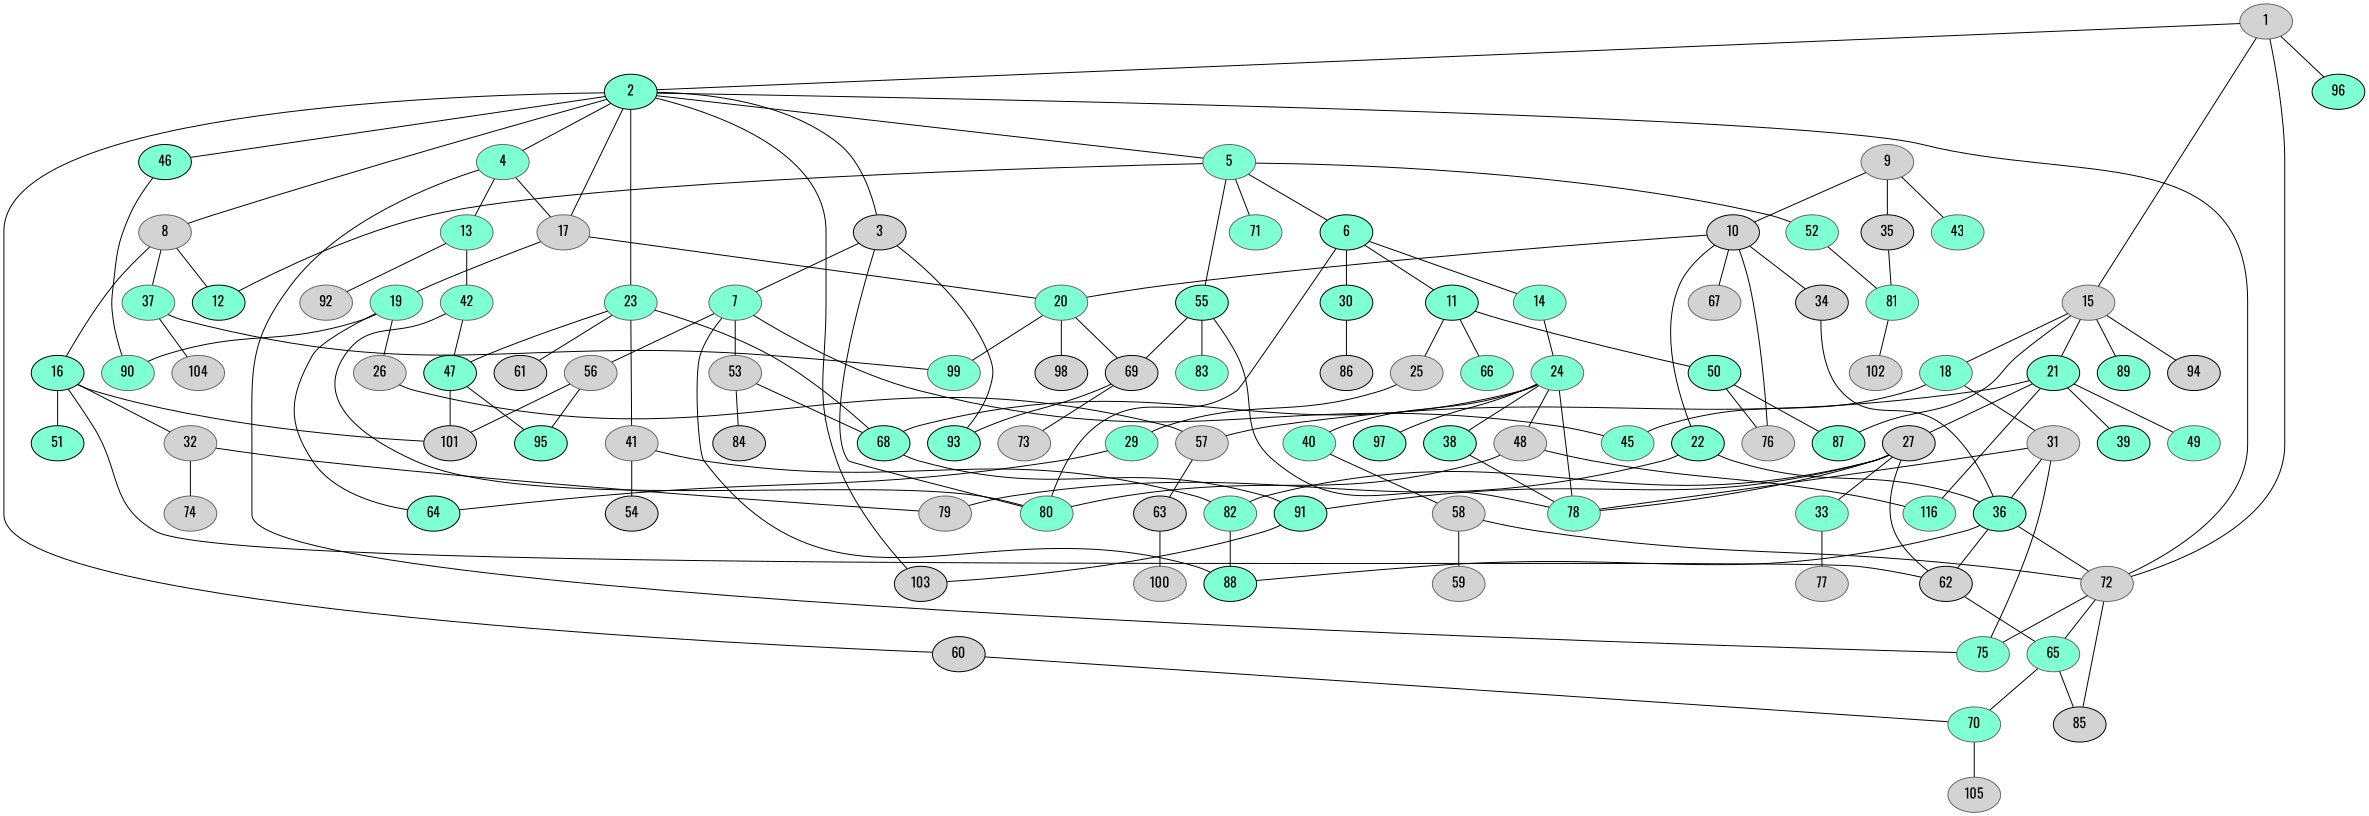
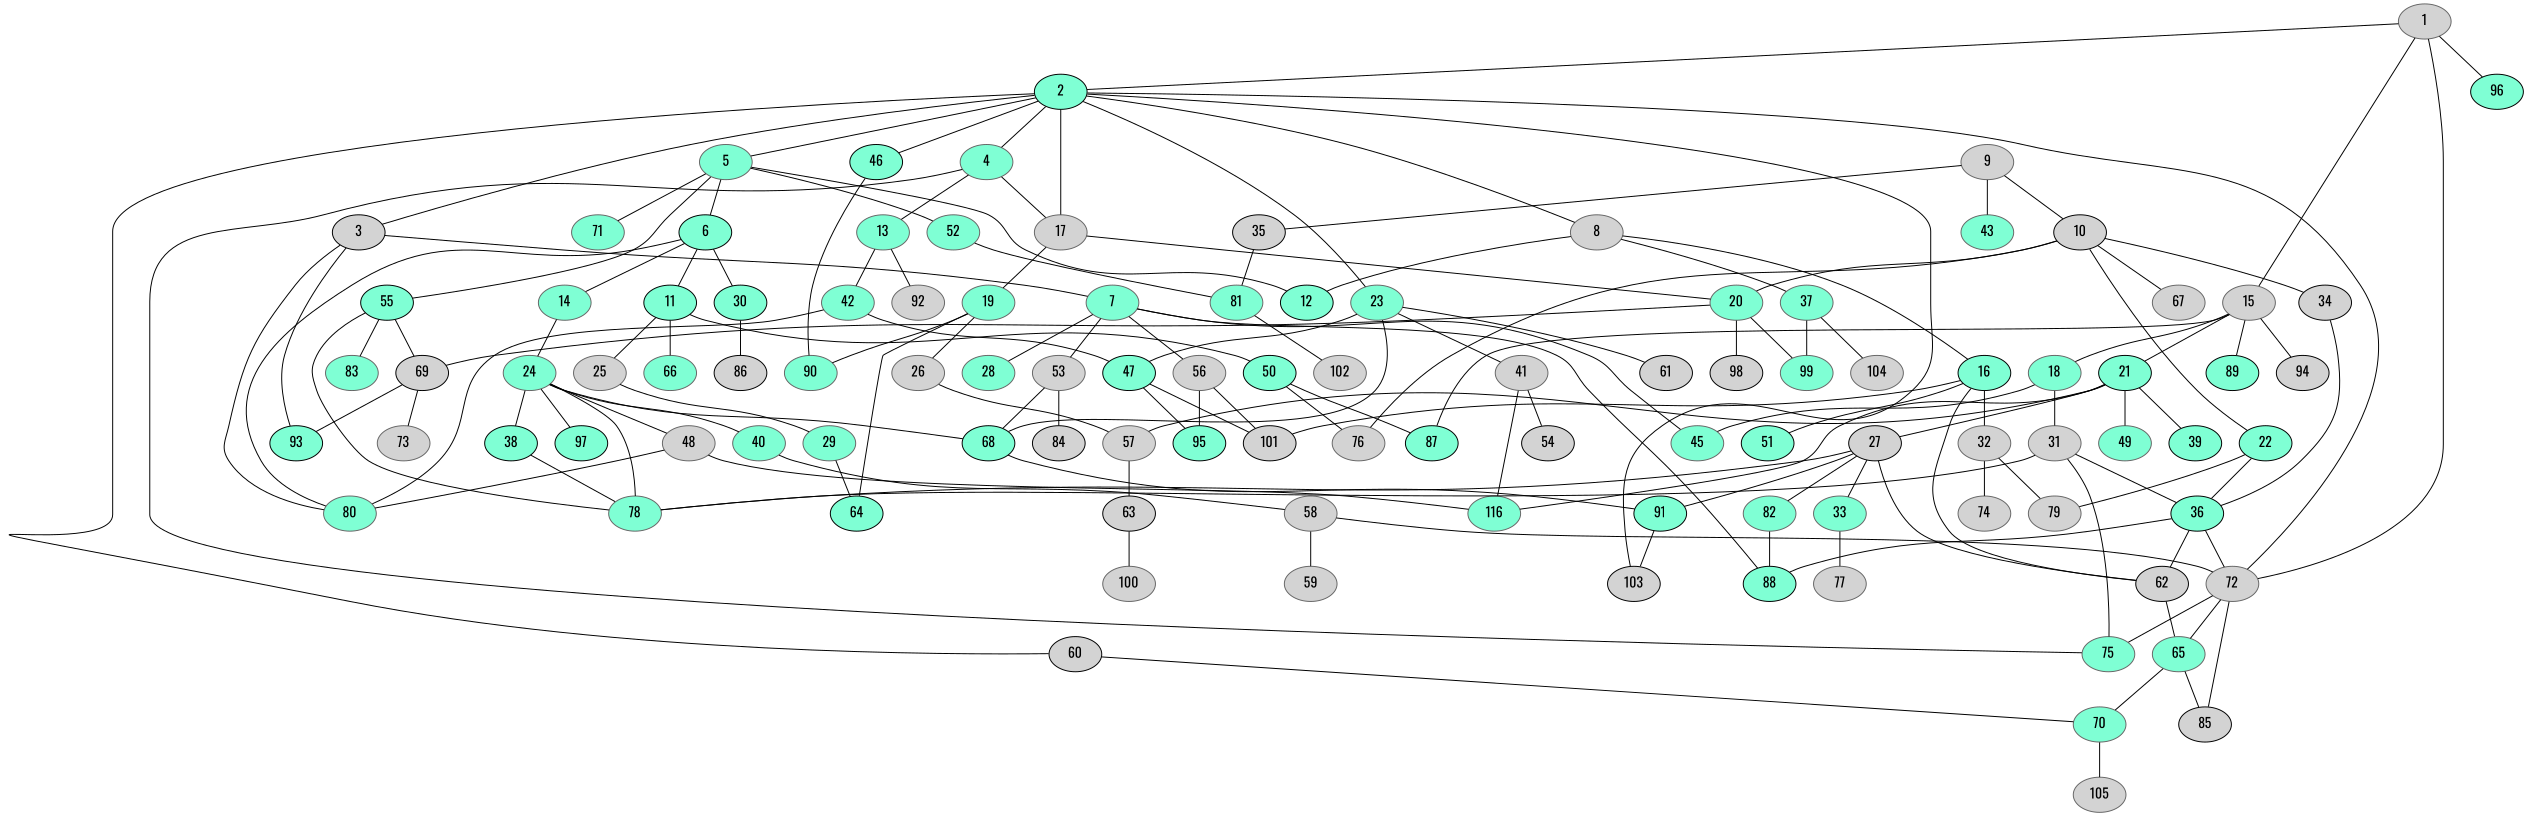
  graph {
    fontname=Oswald
    node [color=gray40 fillcolor=aquamarine fontname=Oswald style=filled]
    edge [fontname=Oswald]
    1 [fillcolor=lightgrey]
    2 [color=black]
    15 [fillcolor=lightgrey]
    72 [fillcolor=lightgrey]
    96 [color=black]
    3 [color=black fillcolor=lightgrey]
    4
    5
    8 [fillcolor=lightgrey]
    17 [fillcolor=lightgrey]
    23
    46 [color=black]
    60 [color=black fillcolor=lightgrey]
    103 [color=black fillcolor=lightgrey]
    18
    21 [color=black]
    87 [color=black]
    89 [color=black]
    94 [color=black fillcolor=lightgrey]
    75
    65
    85 [color=black fillcolor=lightgrey]
    7
    80
    93 [color=black]
    13
    6 [color=black]
    12 [color=black]
    52
    55 [color=black]
    71
    16 [color=black]
    37
    20
    19
    41 [fillcolor=lightgrey]
    47 [color=black]
    61 [color=black fillcolor=lightgrey]
    68 [color=black]
    90
    70
+   28
    45
    53 [fillcolor=lightgrey]
    56 [fillcolor=lightgrey]
    88 [color=black]
    42
    92 [fillcolor=lightgrey]
    11 [color=black]
    14
    30 [color=black]
    81
    69 [color=black fillcolor=lightgrey]
    78
    83
    25 [fillcolor=lightgrey]
    50 [color=black]
    66
    24
    86 [color=black fillcolor=lightgrey]
    84 [color=black fillcolor=lightgrey]
    101 [color=black fillcolor=lightgrey]
    95 [color=black]
    9 [fillcolor=lightgrey]
    10 [color=black fillcolor=lightgrey]
    35 [color=black fillcolor=lightgrey]
    43
    32 [fillcolor=lightgrey]
    51 [color=black]
    62 [color=black fillcolor=lightgrey]
    99
    104 [fillcolor=lightgrey]
    22 [color=black]
    34 [color=black fillcolor=lightgrey]
    67 [fillcolor=lightgrey]
    76 [fillcolor=lightgrey]
    98 [color=black fillcolor=lightgrey]
    36 [color=black]
    79 [fillcolor=lightgrey]
    29
    38 [color=black]
    40
    48 [fillcolor=lightgrey]
    97 [color=black]
    31 [fillcolor=lightgrey]
    27 [color=black fillcolor=lightgrey]
    39 [color=black]
    49
    57 [fillcolor=lightgrey]
    n90 [label=116]
    74 [fillcolor=lightgrey]
    26 [fillcolor=lightgrey]
    64 [color=black]
    73 [fillcolor=lightgrey]
    33
    82
    91 [color=black]
    63 [color=black fillcolor=lightgrey]
    54 [color=black fillcolor=lightgrey]
    58 [fillcolor=lightgrey]
    77 [fillcolor=lightgrey]
    102 [fillcolor=lightgrey]
    59 [fillcolor=lightgrey]
    100 [fillcolor=lightgrey]
    105 [fillcolor=lightgrey]
    1 -- 2
    1 -- 15
    1 -- 72
    1 -- 96
    2 -- 72
    2 -- 3
    2 -- 4
    2 -- 5
    2 -- 8
    2 -- 17
    2 -- 23
    2 -- 46
    2 -- 60
    2 -- 103
    15 -- 18
    15 -- 21
    15 -- 87
    15 -- 89
    15 -- 94
    72 -- 75
    72 -- 65
    72 -- 85
    3 -- 7
    3 -- 80
    3 -- 93
    4 -- 17
    4 -- 75
    4 -- 13
    5 -- 6
    5 -- 12
    5 -- 52
    5 -- 55
    5 -- 71
    8 -- 12
    8 -- 16
    8 -- 37
    17 -- 20
    17 -- 19
    23 -- 41
    23 -- 47
    23 -- 61
    23 -- 68
    46 -- 90
    60 -- 70
    18 -- 45
    18 -- 31
    21 -- 27
    21 -- 39
    21 -- 49
    21 -- 57
    21 -- n90
    65 -- 85
    65 -- 70
+   7 -- 28
    7 -- 45
    7 -- 53
    7 -- 56
    7 -- 88
    13 -- 42
    13 -- 92
    6 -- 80
    6 -- 11
    6 -- 14
    6 -- 30
    52 -- 81
    55 -- 69
    55 -- 78
    55 -- 83
    16 -- 101
    16 -- 32
    16 -- 51
    16 -- 62
    37 -- 99
    37 -- 104
    20 -- 69
    20 -- 99
    20 -- 98
    19 -- 90
    19 -- 26
    19 -- 64
-   41 -- 82
+   41 -- n90
    41 -- 54
    47 -- 101
    47 -- 95
    68 -- 91
    70 -- 105
    53 -- 68
    53 -- 84
    56 -- 101
    56 -- 95
    42 -- 80
    42 -- 47
    11 -- 25
    11 -- 50
    11 -- 66
    14 -- 24
    30 -- 86
    81 -- 102
    69 -- 93
    69 -- 73
    25 -- 29
    50 -- 87
    50 -- 76
    24 -- 68
    24 -- 78
    24 -- 38
    24 -- 40
    24 -- 48
    24 -- 97
    9 -- 10
    9 -- 35
    9 -- 43
    10 -- 20
    10 -- 22
    10 -- 34
    10 -- 67
    10 -- 76
    35 -- 81
    32 -- 79
    32 -- 74
    62 -- 65
    22 -- 36
    22 -- 79
    34 -- 36
    36 -- 72
    36 -- 88
    36 -- 62
    29 -- 64
    38 -- 78
    40 -- 58
    48 -- 80
    48 -- n90
    31 -- 75
    31 -- 78
    31 -- 36
    27 -- 78
    27 -- 62
    27 -- 33
    27 -- 82
    27 -- 91
    57 -- 63
    26 -- 57
    33 -- 77
    82 -- 88
    91 -- 103
    63 -- 100
    58 -- 72
    58 -- 59
  }
